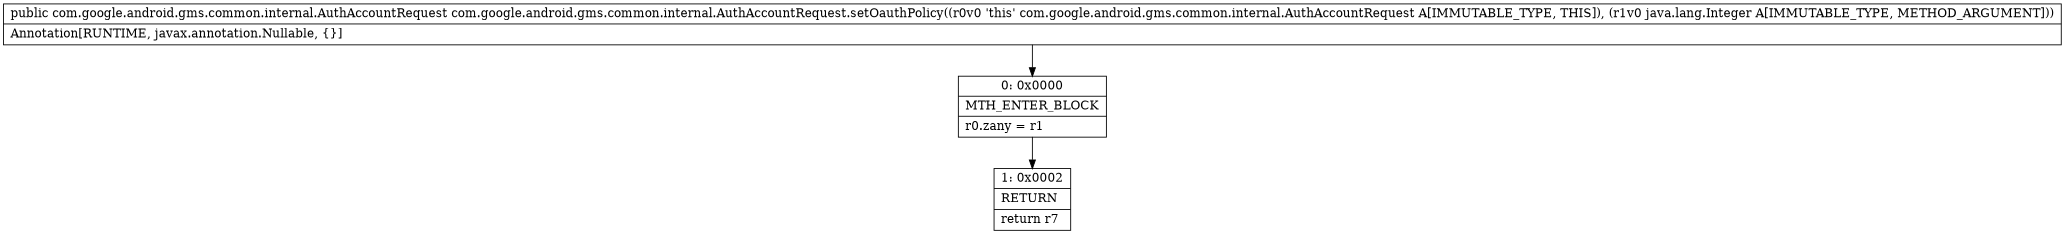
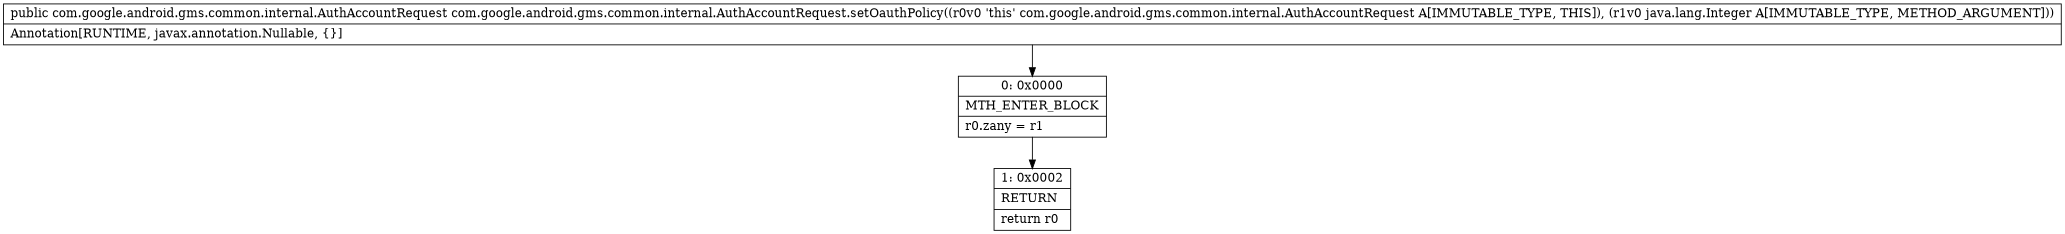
  digraph {
    node [shape=record]
    n1 [label="{0\:\ 0x0000|MTH_ENTER_BLOCK\l|r0.zany = r1\l}"]
-   n2 [label="{1\:\ 0x0002|RETURN\l|return r7\l}"]
+   n2 [label="{1\:\ 0x0002|RETURN\l|return r0\l}"]
    n3 [label="{public com.google.android.gms.common.internal.AuthAccountRequest com.google.android.gms.common.internal.AuthAccountRequest.setOauthPolicy((r0v0 'this' com.google.android.gms.common.internal.AuthAccountRequest A[IMMUTABLE_TYPE, THIS]), (r1v0 java.lang.Integer A[IMMUTABLE_TYPE, METHOD_ARGUMENT]))  | Annotation[RUNTIME, javax.annotation.Nullable, \{\}]\l}"]
    n1 -> n2
    n3 -> n1
  }
